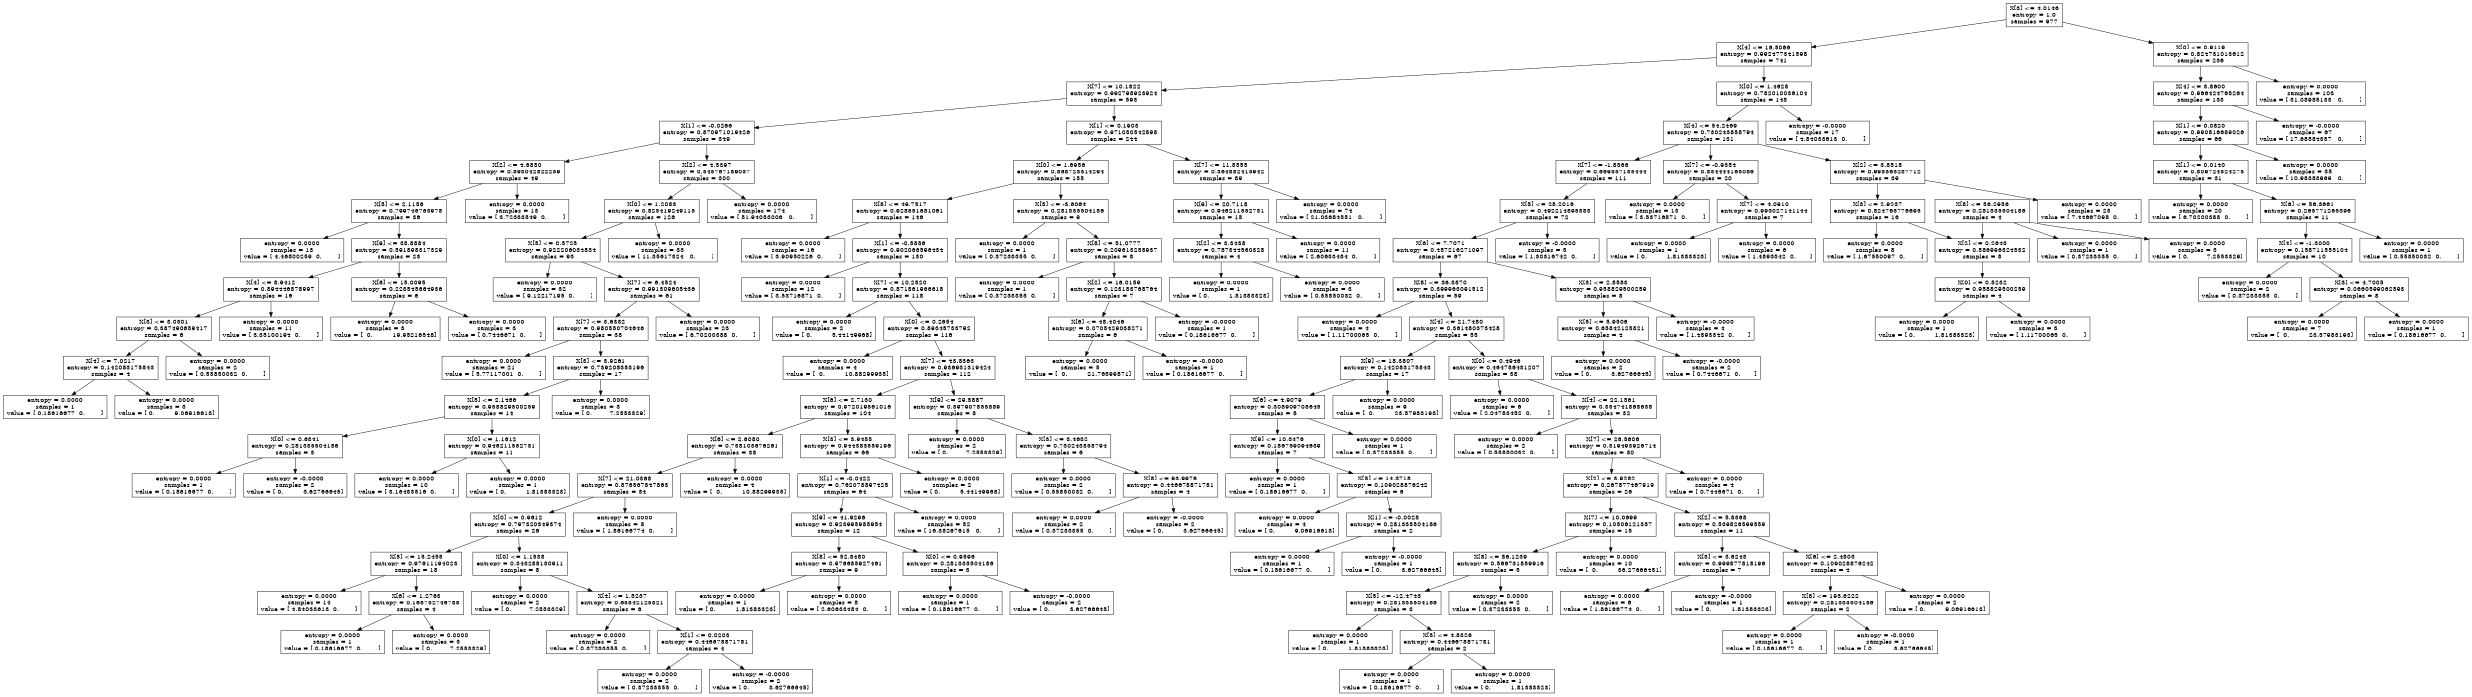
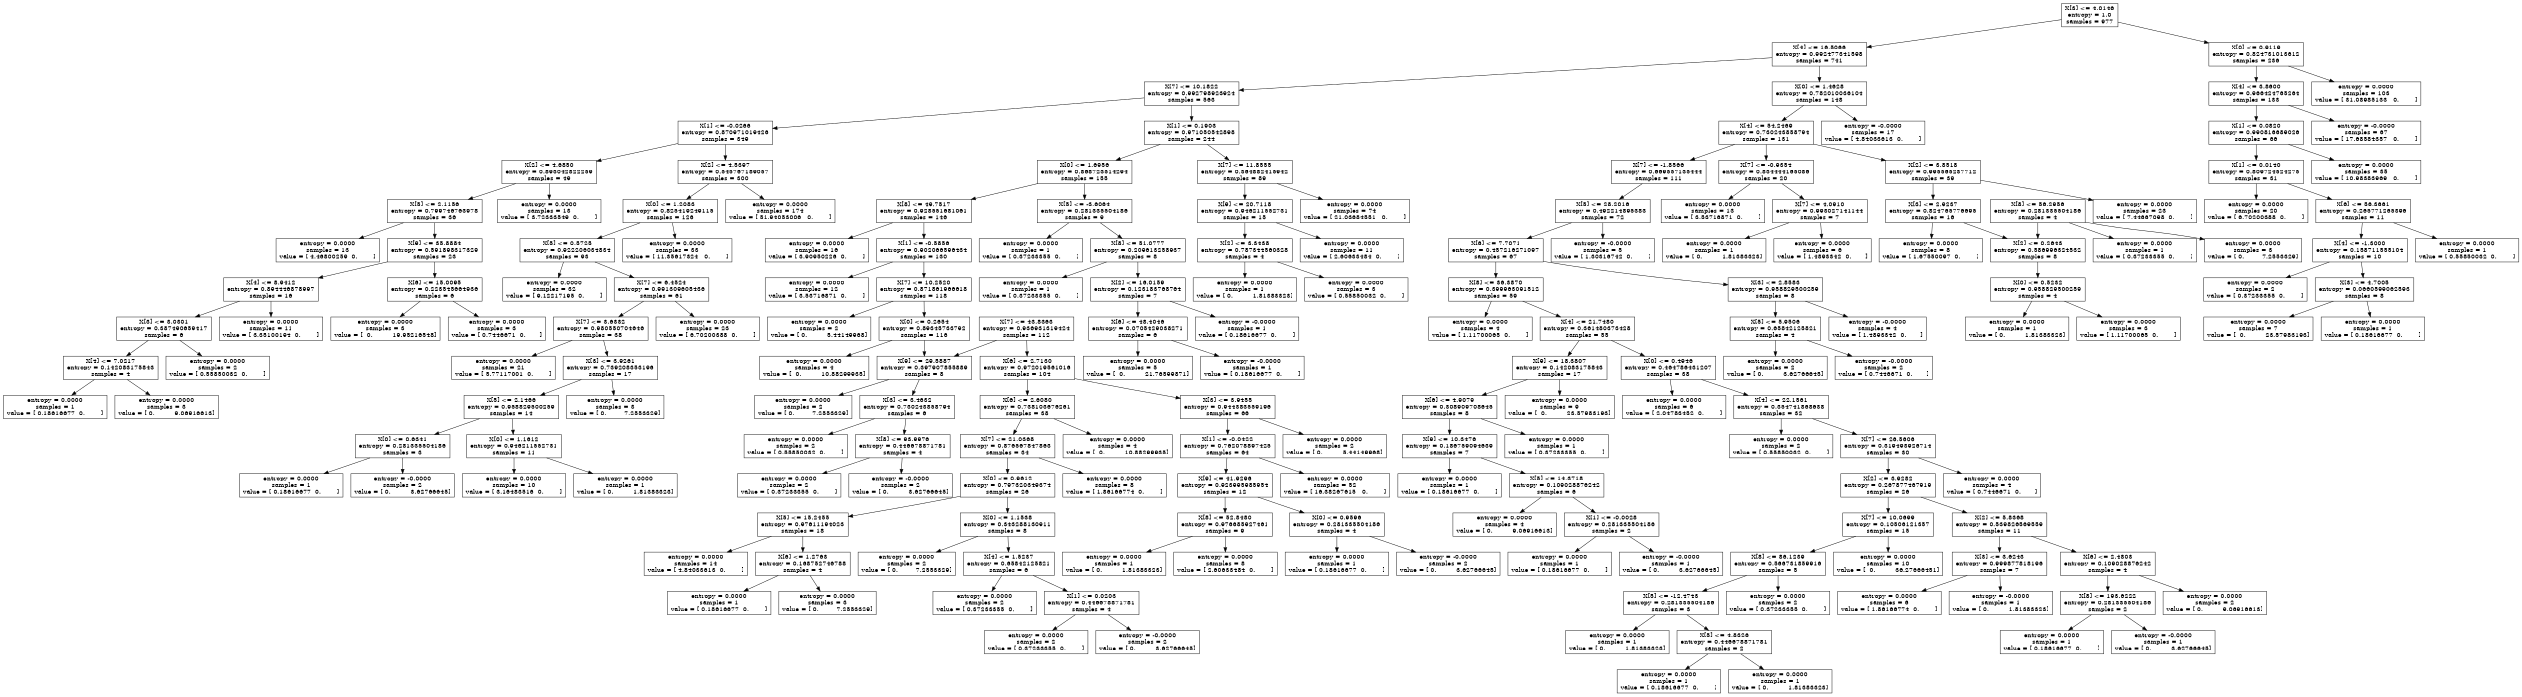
  digraph {
    node [shape=box]
    n1 [label="X[3] <= 4.0146\nentropy = 1.0\nsamples = 977"]
    n2 [label="X[4] <= 16.5066\nentropy = 0.992477341598\nsamples = 741"]
    n3 [label="X[0] <= 0.9119\nentropy = 0.824731013612\nsamples = 236"]
-   n4 [label="X[7] <= 10.1822\nentropy = 0.992798923924\nsamples = 593"]
+   n4 [label="X[7] <= 10.1822\nentropy = 0.992798923924\nsamples = 563"]
    n5 [label="X[0] <= 1.4628\nentropy = 0.782010036104\nsamples = 148"]
    n6 [label="X[4] <= 3.8600\nentropy = 0.966424765264\nsamples = 133"]
    n7 [label="entropy = 0.0000\nsamples = 103\nvalue = [ 31.08985133   0.        ]"]
    n8 [label="X[1] <= -0.0266\nentropy = 0.870971019426\nsamples = 349"]
    n9 [label="X[1] <= 0.1903\nentropy = 0.971050542898\nsamples = 244"]
    n10 [label="X[4] <= 54.2469\nentropy = 0.730243858794\nsamples = 131"]
    n11 [label="entropy = -0.0000\nsamples = 17\nvalue = [ 4.84033613  0.        ]"]
    n12 [label="X[2] <= 4.6850\nentropy = 0.893042822259\nsamples = 49"]
    n13 [label="X[2] <= 4.5397\nentropy = 0.545767189057\nsamples = 300"]
    n14 [label="X[0] <= 1.6956\nentropy = 0.868723514294\nsamples = 155"]
    n15 [label="X[7] <= 11.8555\nentropy = 0.364882415942\nsamples = 89"]
    n16 [label="X[5] <= 2.1156\nentropy = 0.799746763978\nsamples = 36"]
    n17 [label="entropy = 0.0000\nsamples = 13\nvalue = [ 3.72333549  0.        ]"]
    n18 [label="X[0] <= 1.2083\nentropy = 0.825419249115\nsamples = 126"]
    n19 [label="entropy = 0.0000\nsamples = 174\nvalue = [ 51.94053006   0.        ]"]
    n20 [label="entropy = 0.0000\nsamples = 13\nvalue = [ 4.46800259  0.        ]"]
    n21 [label="X[9] <= 35.8884\nentropy = 0.591898317329\nsamples = 23"]
    n22 [label="X[4] <= 8.9412\nentropy = 0.894446878997\nsamples = 16"]
    n23 [label="X[6] <= 15.0095\nentropy = 0.223545664936\nsamples = 6"]
    n24 [label="X[3] <= 3.0301\nentropy = 0.387490659417\nsamples = 6"]
    n25 [label="entropy = 0.0000\nsamples = 11\nvalue = [ 3.35100194  0.        ]"]
    n26 [label="entropy = 0.0000\nsamples = 3\nvalue = [  0.          19.95216548]"]
    n27 [label="entropy = 0.0000\nsamples = 3\nvalue = [ 0.7446671  0.       ]"]
    n28 [label="X[4] <= 7.0217\nentropy = 0.142083175843\nsamples = 4"]
    n29 [label="entropy = 0.0000\nsamples = 2\nvalue = [ 0.55850032  0.        ]"]
    n30 [label="entropy = 0.0000\nsamples = 1\nvalue = [ 0.18616677  0.        ]"]
    n31 [label="entropy = 0.0000\nsamples = 3\nvalue = [ 0.          9.06916613]"]
    n32 [label="X[5] <= 0.5725\nentropy = 0.922206034834\nsamples = 93"]
    n33 [label="entropy = 0.0000\nsamples = 33\nvalue = [ 11.35617324   0.        ]"]
    n34 [label="entropy = 0.0000\nsamples = 32\nvalue = [ 9.12217195  0.        ]"]
    n35 [label="X[7] <= 6.4524\nentropy = 0.991309605436\nsamples = 61"]
    n36 [label="X[7] <= 3.6332\nentropy = 0.980550704646\nsamples = 38"]
    n37 [label="entropy = 0.0000\nsamples = 23\nvalue = [ 6.70200388  0.        ]"]
    n38 [label="entropy = 0.0000\nsamples = 21\nvalue = [ 5.77117001  0.        ]"]
    n39 [label="X[3] <= 3.9261\nentropy = 0.739208353196\nsamples = 17"]
    n40 [label="X[5] <= 2.1466\nentropy = 0.958829500259\nsamples = 14"]
    n41 [label="entropy = 0.0000\nsamples = 3\nvalue = [ 0.         7.2553329]"]
    n42 [label="X[0] <= 0.6341\nentropy = 0.281335504186\nsamples = 3"]
    n43 [label="X[0] <= 1.1612\nentropy = 0.946211552731\nsamples = 11"]
    n44 [label="entropy = 0.0000\nsamples = 1\nvalue = [ 0.18616677  0.        ]"]
    n45 [label="entropy = -0.0000\nsamples = 2\nvalue = [ 0.          3.62766645]"]
    n46 [label="entropy = 0.0000\nsamples = 10\nvalue = [ 3.16483516  0.        ]"]
    n47 [label="entropy = 0.0000\nsamples = 1\nvalue = [ 0.          1.81383323]"]
    n48 [label="X[8] <= 49.7517\nentropy = 0.928551681061\nsamples = 146"]
    n49 [label="X[5] <= -3.6064\nentropy = 0.281335504186\nsamples = 9"]
    n50 [label="X[9] <= 20.7118\nentropy = 0.946211552731\nsamples = 15"]
    n51 [label="entropy = 0.0000\nsamples = 74\nvalue = [ 21.03684551   0.        ]"]
    n52 [label="entropy = 0.0000\nsamples = 16\nvalue = [ 3.90950226  0.        ]"]
    n53 [label="X[1] <= -0.5856\nentropy = 0.902066596434\nsamples = 130"]
    n54 [label="entropy = 0.0000\nsamples = 1\nvalue = [ 0.37233355  0.        ]"]
    n55 [label="X[8] <= 51.0777\nentropy = 0.209613258937\nsamples = 8"]
    n56 [label="entropy = 0.0000\nsamples = 12\nvalue = [ 3.53716871  0.        ]"]
    n57 [label="X[7] <= 10.2520\nentropy = 0.871861966618\nsamples = 118"]
    n58 [label="entropy = 0.0000\nsamples = 2\nvalue = [ 0.          5.44149968]"]
    n59 [label="X[0] <= 0.2654\nentropy = 0.89345733792\nsamples = 116"]
    n60 [label="entropy = 0.0000\nsamples = 4\nvalue = [  0.          10.88299935]"]
    n61 [label="X[7] <= 43.8363\nentropy = 0.936931319424\nsamples = 112"]
    n62 [label="X[6] <= 2.7130\nentropy = 0.972019561016\nsamples = 104"]
    n63 [label="X[9] <= 29.5887\nentropy = 0.397907855889\nsamples = 8"]
    n64 [label="X[6] <= 2.6080\nentropy = 0.738103676261\nsamples = 38"]
    n65 [label="X[3] <= 3.9455\nentropy = 0.944383559196\nsamples = 66"]
    n66 [label="entropy = 0.0000\nsamples = 2\nvalue = [ 0.         7.2553329]"]
    n67 [label="X[3] <= 3.4632\nentropy = 0.730243858794\nsamples = 6"]
    n68 [label="X[7] <= 21.0368\nentropy = 0.876567847863\nsamples = 34"]
    n69 [label="entropy = 0.0000\nsamples = 4\nvalue = [  0.          10.88299935]"]
    n70 [label="X[1] <= -0.0422\nentropy = 0.762078897425\nsamples = 64"]
    n71 [label="entropy = 0.0000\nsamples = 2\nvalue = [ 0.          5.44149968]"]
    n72 [label="X[0] <= 0.9612\nentropy = 0.797320349374\nsamples = 26"]
    n73 [label="entropy = 0.0000\nsamples = 8\nvalue = [ 1.86166774  0.        ]"]
    n74 [label="X[5] <= 15.2455\nentropy = 0.97611194023\nsamples = 18"]
    n75 [label="X[0] <= 1.1538\nentropy = 0.343288130911\nsamples = 8"]
    n76 [label="entropy = 0.0000\nsamples = 14\nvalue = [ 4.84033613  0.        ]"]
    n77 [label="X[6] <= 1.2763\nentropy = 0.168752746788\nsamples = 4"]
    n78 [label="entropy = 0.0000\nsamples = 2\nvalue = [ 0.         7.2553329]"]
    n79 [label="X[4] <= 1.5237\nentropy = 0.65842125821\nsamples = 6"]
    n80 [label="entropy = 0.0000\nsamples = 1\nvalue = [ 0.18616677  0.        ]"]
    n81 [label="entropy = 0.0000\nsamples = 3\nvalue = [ 0.         7.2553329]"]
    n82 [label="entropy = 0.0000\nsamples = 2\nvalue = [ 0.37233355  0.        ]"]
    n83 [label="X[1] <= 0.0203\nentropy = 0.446678871781\nsamples = 4"]
    n84 [label="entropy = 0.0000\nsamples = 2\nvalue = [ 0.37233355  0.        ]"]
    n85 [label="entropy = -0.0000\nsamples = 2\nvalue = [ 0.          3.62766645]"]
    n86 [label="X[9] <= 41.9296\nentropy = 0.923995985954\nsamples = 12"]
    n87 [label="entropy = 0.0000\nsamples = 52\nvalue = [ 16.38267615   0.        ]"]
    n88 [label="X[8] <= 52.8480\nentropy = 0.976685927461\nsamples = 9"]
-   n89 [label="X[0] <= 0.9596\nentropy = 0.281335504186\nsamples = 3"]
+   n89 [label="X[0] <= 0.9596\nentropy = 0.281335504186\nsamples = 4"]
    n90 [label="entropy = 0.0000\nsamples = 1\nvalue = [ 0.          1.81383323]"]
    n91 [label="entropy = 0.0000\nsamples = 8\nvalue = [ 2.60633484  0.        ]"]
    n92 [label="entropy = 0.0000\nsamples = 1\nvalue = [ 0.18616677  0.        ]"]
    n93 [label="entropy = -0.0000\nsamples = 2\nvalue = [ 0.          3.62766645]"]
    n94 [label="entropy = 0.0000\nsamples = 2\nvalue = [ 0.55850032  0.        ]"]
    n95 [label="X[8] <= 93.9976\nentropy = 0.446678871781\nsamples = 4"]
    n96 [label="entropy = 0.0000\nsamples = 2\nvalue = [ 0.37233355  0.        ]"]
    n97 [label="entropy = -0.0000\nsamples = 2\nvalue = [ 0.          3.62766645]"]
    n98 [label="entropy = 0.0000\nsamples = 1\nvalue = [ 0.37233355  0.        ]"]
    n99 [label="X[2] <= 16.0159\nentropy = 0.123183768764\nsamples = 7"]
    n100 [label="X[6] <= 48.4046\nentropy = 0.0705429038271\nsamples = 6"]
    n101 [label="entropy = -0.0000\nsamples = 1\nvalue = [ 0.18616677  0.        ]"]
    n102 [label="entropy = 0.0000\nsamples = 5\nvalue = [  0.          21.76599871]"]
    n103 [label="entropy = -0.0000\nsamples = 1\nvalue = [ 0.18616677  0.        ]"]
    n104 [label="X[2] <= 3.3438\nentropy = 0.787344560328\nsamples = 4"]
    n105 [label="entropy = 0.0000\nsamples = 11\nvalue = [ 2.60633484  0.        ]"]
    n106 [label="entropy = 0.0000\nsamples = 1\nvalue = [ 0.          1.81383323]"]
    n107 [label="entropy = 0.0000\nsamples = 3\nvalue = [ 0.55850032  0.        ]"]
    n108 [label="X[7] <= -1.8566\nentropy = 0.669557135444\nsamples = 111"]
    n109 [label="X[7] <= -0.9354\nentropy = 0.834444165086\nsamples = 20"]
    n110 [label="X[2] <= 3.8518\nentropy = 0.995565237712\nsamples = 39"]
    n111 [label="X[5] <= 28.2016\nentropy = 0.492214895383\nsamples = 72"]
    n112 [label="entropy = 0.0000\nsamples = 13\nvalue = [ 3.53716871  0.        ]"]
    n113 [label="X[7] <= 4.0910\nentropy = 0.993027141144\nsamples = 7"]
    n114 [label="X[3] <= 2.9237\nentropy = 0.824765776695\nsamples = 16"]
    n115 [label="entropy = 0.0000\nsamples = 23\nvalue = [ 7.44667098  0.        ]"]
    n116 [label="X[6] <= 7.7071\nentropy = 0.457216271097\nsamples = 67"]
    n117 [label="entropy = -0.0000\nsamples = 5\nvalue = [ 1.30316742  0.        ]"]
    n118 [label="entropy = 0.0000\nsamples = 8\nvalue = [ 1.67550097  0.        ]"]
    n119 [label="X[2] <= 0.2643\nentropy = 0.586996324532\nsamples = 8"]
    n120 [label="X[0] <= 0.5232\nentropy = 0.958829500259\nsamples = 4"]
    n121 [label="entropy = 0.0000\nsamples = 1\nvalue = [ 0.          1.81383323]"]
    n122 [label="entropy = 0.0000\nsamples = 3\nvalue = [ 1.11700065  0.        ]"]
    n123 [label="X[8] <= 56.2956\nentropy = 0.281335504186\nsamples = 4"]
    n124 [label="entropy = 0.0000\nsamples = 1\nvalue = [ 0.37233355  0.        ]"]
    n125 [label="entropy = 0.0000\nsamples = 3\nvalue = [ 0.         7.2553329]"]
    n126 [label="X[8] <= 36.3870\nentropy = 0.399963091512\nsamples = 59"]
    n127 [label="X[3] <= 2.8583\nentropy = 0.958829500259\nsamples = 8"]
    n128 [label="entropy = 0.0000\nsamples = 4\nvalue = [ 1.11700065  0.        ]"]
    n129 [label="X[4] <= 21.7480\nentropy = 0.361480373428\nsamples = 55"]
    n130 [label="X[5] <= 5.9506\nentropy = 0.65842125821\nsamples = 4"]
    n131 [label="entropy = -0.0000\nsamples = 4\nvalue = [ 1.4893342  0.       ]"]
    n132 [label="X[9] <= 18.3807\nentropy = 0.142083175843\nsamples = 17"]
    n133 [label="X[0] <= 0.4946\nentropy = 0.464786431207\nsamples = 38"]
    n134 [label="X[6] <= 4.9079\nentropy = 0.308909708645\nsamples = 8"]
    n135 [label="entropy = 0.0000\nsamples = 9\nvalue = [  0.          23.57983193]"]
    n136 [label="entropy = 0.0000\nsamples = 6\nvalue = [ 2.04783452  0.        ]"]
    n137 [label="X[4] <= 22.1561\nentropy = 0.354741868638\nsamples = 32"]
    n138 [label="X[9] <= 10.3476\nentropy = 0.186759094639\nsamples = 7"]
    n139 [label="entropy = 0.0000\nsamples = 1\nvalue = [ 0.37233355  0.        ]"]
    n140 [label="entropy = 0.0000\nsamples = 1\nvalue = [ 0.18616677  0.        ]"]
    n141 [label="X[5] <= 14.3718\nentropy = 0.109028876242\nsamples = 6"]
    n142 [label="entropy = 0.0000\nsamples = 4\nvalue = [ 0.          9.06916613]"]
    n143 [label="X[1] <= -0.0028\nentropy = 0.281335504186\nsamples = 2"]
    n144 [label="entropy = 0.0000\nsamples = 1\nvalue = [ 0.18616677  0.        ]"]
    n145 [label="entropy = -0.0000\nsamples = 1\nvalue = [ 0.          3.62766645]"]
    n146 [label="entropy = 0.0000\nsamples = 2\nvalue = [ 0.55850032  0.        ]"]
    n147 [label="X[7] <= 26.5606\nentropy = 0.319493926714\nsamples = 30"]
    n148 [label="X[2] <= 3.9282\nentropy = 0.267877467919\nsamples = 26"]
    n149 [label="entropy = 0.0000\nsamples = 4\nvalue = [ 0.7446671  0.       ]"]
    n150 [label="X[7] <= 10.0699\nentropy = 0.10506121357\nsamples = 15"]
-   n151 [label="X[2] <= 5.8368\nentropy = 0.539826599559\nsamples = 11"]
+   n151 [label="X[2] <= 5.8368\nentropy = 0.539826569559\nsamples = 11"]
    n152 [label="X[8] <= 86.1239\nentropy = 0.566731859916\nsamples = 5"]
    n153 [label="entropy = 0.0000\nsamples = 10\nvalue = [  0.          36.27666451]"]
    n154 [label="X[3] <= 3.6243\nentropy = 0.999877818196\nsamples = 7"]
    n155 [label="X[6] <= 2.4803\nentropy = 0.109028876242\nsamples = 4"]
    n156 [label="X[5] <= -12.4743\nentropy = 0.281335504186\nsamples = 3"]
    n157 [label="entropy = 0.0000\nsamples = 2\nvalue = [ 0.37233355  0.        ]"]
    n158 [label="entropy = 0.0000\nsamples = 1\nvalue = [ 0.          1.81383323]"]
    n159 [label="X[5] <= 4.8326\nentropy = 0.446678871781\nsamples = 2"]
    n160 [label="entropy = 0.0000\nsamples = 1\nvalue = [ 0.18616677  0.        ]"]
    n161 [label="entropy = 0.0000\nsamples = 1\nvalue = [ 0.          1.81383323]"]
    n162 [label="entropy = 0.0000\nsamples = 6\nvalue = [ 1.86166774  0.        ]"]
    n163 [label="entropy = -0.0000\nsamples = 1\nvalue = [ 0.          1.81383323]"]
    n164 [label="X[8] <= 193.6222\nentropy = 0.281335504186\nsamples = 2"]
    n165 [label="entropy = 0.0000\nsamples = 2\nvalue = [ 0.          9.06916613]"]
    n166 [label="entropy = 0.0000\nsamples = 1\nvalue = [ 0.18616677  0.        ]"]
    n167 [label="entropy = -0.0000\nsamples = 1\nvalue = [ 0.          3.62766645]"]
    n168 [label="entropy = 0.0000\nsamples = 2\nvalue = [ 0.          3.62766645]"]
    n169 [label="entropy = -0.0000\nsamples = 2\nvalue = [ 0.7446671  0.       ]"]
    n170 [label="entropy = 0.0000\nsamples = 1\nvalue = [ 0.          1.81383323]"]
    n171 [label="entropy = 0.0000\nsamples = 6\nvalue = [ 1.4893342  0.       ]"]
    n172 [label="X[1] <= 0.0820\nentropy = 0.990816689026\nsamples = 66"]
    n173 [label="entropy = -0.0000\nsamples = 67\nvalue = [ 17.68584357   0.        ]"]
    n174 [label="X[1] <= 0.0140\nentropy = 0.809724524275\nsamples = 31"]
    n175 [label="entropy = 0.0000\nsamples = 35\nvalue = [ 10.98383969   0.        ]"]
    n176 [label="entropy = 0.0000\nsamples = 20\nvalue = [ 6.70200388  0.        ]"]
    n177 [label="X[6] <= 56.3661\nentropy = 0.265771265396\nsamples = 11"]
    n178 [label="X[4] <= -1.3000\nentropy = 0.158711555104\nsamples = 10"]
    n179 [label="entropy = 0.0000\nsamples = 1\nvalue = [ 0.55850032  0.        ]"]
    n180 [label="entropy = 0.0000\nsamples = 2\nvalue = [ 0.37233355  0.        ]"]
    n181 [label="X[3] <= 4.7005\nentropy = 0.0660599062593\nsamples = 8"]
    n182 [label="entropy = 0.0000\nsamples = 7\nvalue = [  0.          23.57983193]"]
    n183 [label="entropy = 0.0000\nsamples = 1\nvalue = [ 0.18616677  0.        ]"]
    n1 -> n2
    n1 -> n3
    n2 -> n4
    n2 -> n5
    n3 -> n6
    n3 -> n7
    n4 -> n8
    n4 -> n9
    n5 -> n10
    n5 -> n11
    n6 -> n172
    n6 -> n173
    n8 -> n12
    n8 -> n13
    n9 -> n14
    n9 -> n15
    n10 -> n108
    n10 -> n109
    n10 -> n110
    n12 -> n16
    n12 -> n17
    n13 -> n18
    n13 -> n19
    n14 -> n48
    n14 -> n49
    n15 -> n50
    n15 -> n51
    n16 -> n20
    n16 -> n21
    n18 -> n32
    n18 -> n33
    n21 -> n22
    n21 -> n23
    n22 -> n24
    n22 -> n25
    n23 -> n26
    n23 -> n27
    n24 -> n28
    n24 -> n29
    n28 -> n30
    n28 -> n31
    n32 -> n34
    n32 -> n35
    n35 -> n36
    n35 -> n37
    n36 -> n38
    n36 -> n39
    n39 -> n40
    n39 -> n41
    n40 -> n42
    n40 -> n43
    n42 -> n44
    n42 -> n45
    n43 -> n46
    n43 -> n47
    n48 -> n52
    n48 -> n53
    n49 -> n54
    n49 -> n55
    n50 -> n104
    n50 -> n105
    n53 -> n56
    n53 -> n57
    n55 -> n98
    n55 -> n99
    n57 -> n58
    n57 -> n59
    n59 -> n60
-   n59 -> n61
+   n59 -> n63
    n61 -> n62
    n61 -> n63
    n62 -> n64
    n62 -> n65
    n63 -> n66
    n63 -> n67
    n64 -> n68
    n64 -> n69
    n65 -> n70
    n65 -> n71
    n67 -> n94
    n67 -> n95
    n68 -> n72
    n68 -> n73
    n70 -> n86
    n70 -> n87
    n72 -> n74
    n72 -> n75
    n74 -> n76
    n74 -> n77
    n75 -> n78
    n75 -> n79
    n77 -> n80
    n77 -> n81
    n79 -> n82
    n79 -> n83
    n83 -> n84
    n83 -> n85
    n86 -> n88
    n86 -> n89
    n88 -> n90
    n88 -> n91
    n89 -> n92
    n89 -> n93
    n95 -> n96
    n95 -> n97
    n99 -> n100
    n99 -> n101
    n100 -> n102
    n100 -> n103
    n104 -> n106
    n104 -> n107
    n108 -> n111
    n109 -> n112
    n109 -> n113
    n110 -> n114
    n110 -> n115
    n111 -> n116
    n111 -> n117
    n113 -> n170
    n113 -> n171
    n114 -> n118
    n114 -> n119
    n116 -> n126
    n116 -> n127
    n119 -> n120
    n120 -> n121
    n120 -> n122
    n123 -> n119
    n123 -> n124
    n123 -> n125
    n126 -> n128
    n126 -> n129
    n127 -> n130
    n127 -> n131
    n129 -> n132
    n129 -> n133
    n130 -> n168
    n130 -> n169
    n132 -> n134
    n132 -> n135
    n133 -> n136
    n133 -> n137
    n134 -> n138
    n134 -> n139
    n137 -> n146
    n137 -> n147
    n138 -> n140
    n138 -> n141
    n141 -> n142
    n141 -> n143
    n143 -> n144
    n143 -> n145
    n147 -> n148
    n147 -> n149
    n148 -> n150
    n148 -> n151
    n150 -> n152
    n150 -> n153
    n151 -> n154
    n151 -> n155
    n152 -> n156
    n152 -> n157
    n154 -> n162
    n154 -> n163
    n155 -> n164
    n155 -> n165
    n156 -> n158
    n156 -> n159
    n159 -> n160
    n159 -> n161
    n164 -> n166
    n164 -> n167
    n172 -> n174
    n172 -> n175
    n174 -> n176
    n174 -> n177
    n177 -> n178
    n177 -> n179
    n178 -> n180
    n178 -> n181
    n181 -> n182
    n181 -> n183
  }
